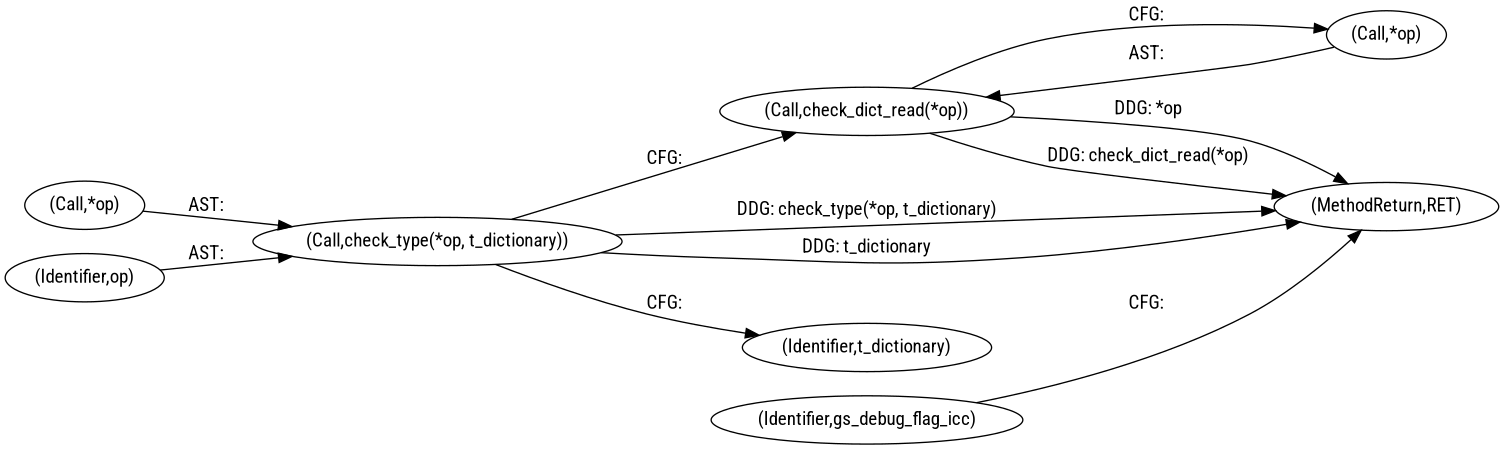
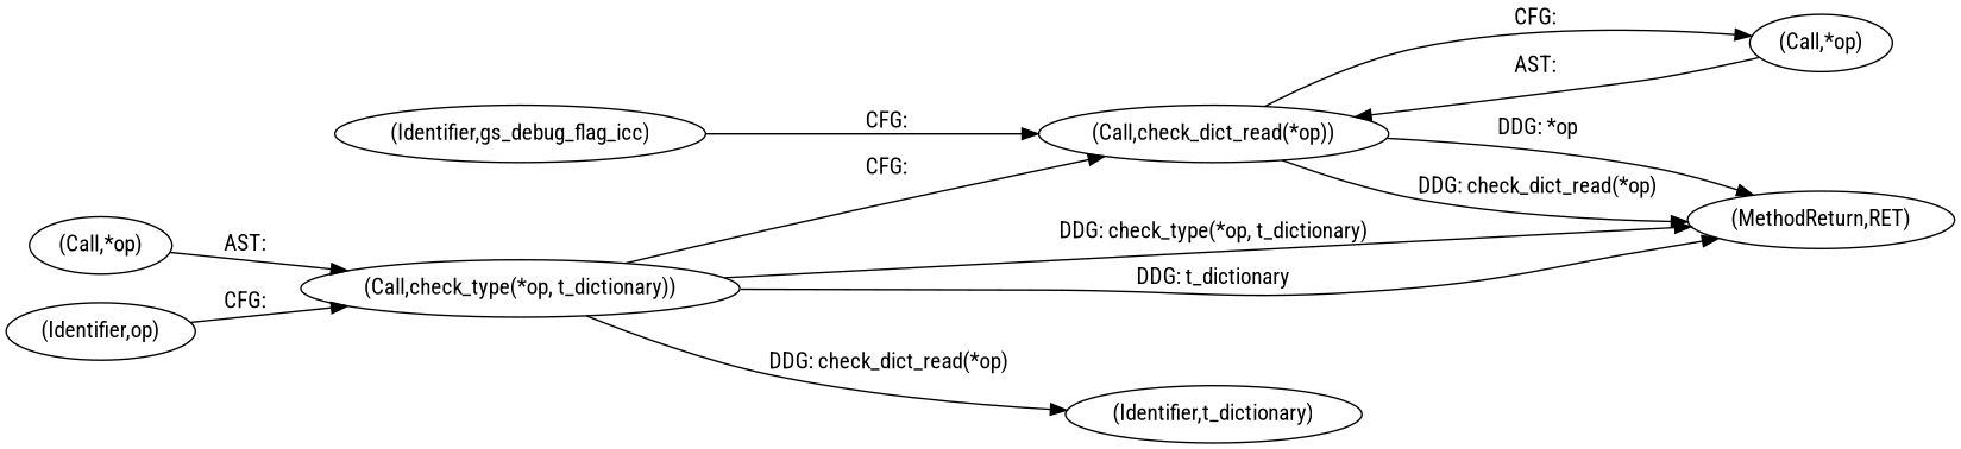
  digraph {
    fontname="Roboto Condensed"
    rankdir=LR
    node [fontname="Roboto Condensed"]
    edge [fontname="Roboto Condensed"]
    n1 [label="(Call,check_dict_read(*op))"]
    n2 [label="(Call,*op)"]
    n3 [label="(MethodReturn,RET)"]
    n4 [label="(Call,check_type(*op, t_dictionary))"]
    n5 [label="(Identifier,t_dictionary)"]
    n6 [label="(Call,*op)"]
    n7 [label="(Identifier,gs_debug_flag_icc)"]
    n8 [label="(Identifier,op)"]
    n1 -> n2 [label="CFG: "]
    n1 -> n3 [label="DDG: *op"]
    n1 -> n3 [label="DDG: check_dict_read(*op)"]
    n2 -> n1 [label="AST: "]
    n4 -> n1 [label="CFG: "]
    n4 -> n3 [label="DDG: check_type(*op, t_dictionary)"]
    n4 -> n3 [label="DDG: t_dictionary"]
-   n4 -> n5 [label="CFG: "]
+   n4 -> n5 [label="DDG: check_dict_read(*op)"]
    n6 -> n4 [label="AST: "]
-   n7 -> n3 [label="CFG: "]
-   n8 -> n4 [label="AST: "]
+   n7 -> n1 [label="CFG: "]
+   n8 -> n4 [label="CFG: "]
  }
